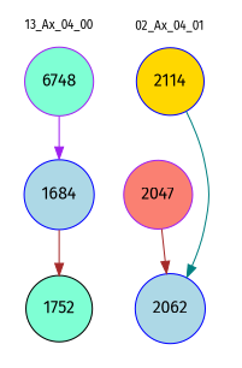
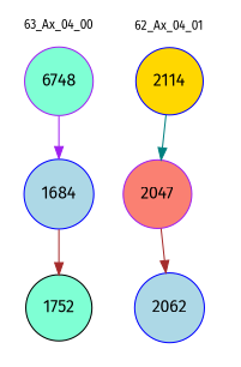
  digraph {
    fontname="Fira Sans"
    node [color=blue fillcolor=aquamarine fontname="Fira Sans" shape=circle style=filled]
    edge [color=brown fontname="Fira Sans"]
    n1 [color=purple label=6748]
    n2 [fillcolor=lightblue label=1684]
    n3 [color=black label=1752]
    n4 [fillcolor=gold label=2114]
    n5 [color=purple fillcolor=salmon label=2047]
    n6 [fillcolor=lightblue label=2062]
    subgraph cluster_1 {
      color=white
      fontsize=10
-     label="13_Ax_04_00"
+     label="63_Ax_04_00"
      n1
      n2
      n3
    }
    subgraph cluster_2 {
      color=white
      fontsize=10
-     label="02_Ax_04_01"
+     label="62_Ax_04_01"
      n4
      n5
      n6
    }
    n1 -> n2 [color=purple]
    n2 -> n3
-   n4 -> n6 [color=teal]
+   n4 -> n5 [color=teal]
    n5 -> n6
  }
